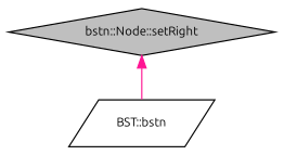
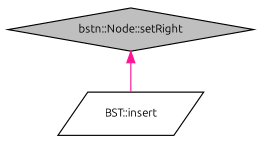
  digraph {
    rankdir=TB
    fontname=Ubuntu
    node [color=black fontname=Ubuntu fontsize=10 style=filled]
    n1 [fillcolor=grey75 fontcolor=black height=0.2 label="bstn::Node::setRight" shape=diamond width=0.4]
-   n2 [fillcolor=white height=0.2 label="BST::bstn" shape=parallelogram width=0.4]
+   n2 [fillcolor=white height=0.2 label="BST::insert" shape=parallelogram width=0.4]
    n1 -> n2 [color=deeppink dir=back fontname=Ubuntu fontsize=10 labelfontname=Helvetica labelfontsize=10 style=solid]
  }
